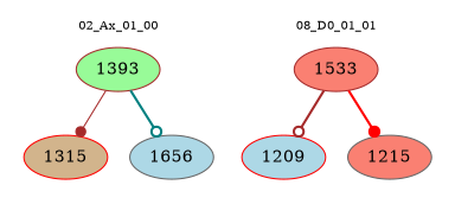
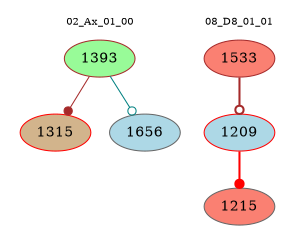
  digraph {
    node [color=brown fillcolor=lightblue style=filled]
    edge [arrowhead=dot color=brown style=solid]
    n1 [fillcolor=palegreen label=1393]
    n2 [color=red fillcolor=tan label=1315]
    n3 [color=gray40 label=1656]
    n4 [color=red label=1209]
    n5 [color=gray40 fillcolor=salmon label=1215]
    n6 [fillcolor=salmon label=1533]
    subgraph cluster_1 {
      color=white
      fontsize=10
      label="02_Ax_01_00"
      n1
      n2
      n3
    }
    subgraph cluster_2 {
      color=white
      fontsize=10
-     label="08_D0_01_01"
+     label="08_D8_01_01"
      n4
      n5
      n6
    }
    n1 -> n2
-   n1 -> n3 [arrowhead=odot color=teal style=bold]
-   n6 -> n5 [color=red style=bold]
+   n1 -> n3 [arrowhead=odot color=teal]
+   n4 -> n5 [color=red style=bold]
    n6 -> n4 [arrowhead=odot style=bold]
  }
